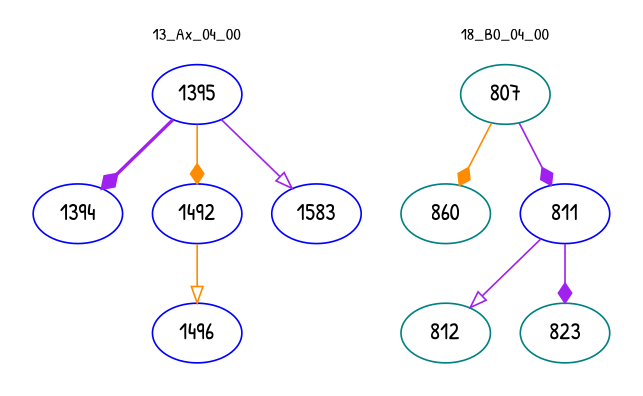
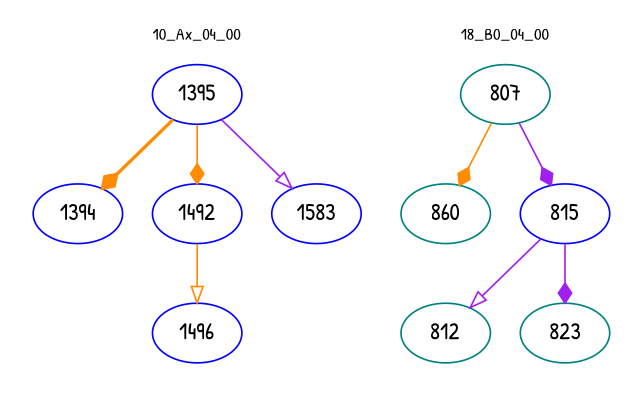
  digraph {
    fontname="Patrick Hand"
    node [color=blue fontname="Patrick Hand"]
    edge [arrowhead=diamond color=darkorange fontname="Patrick Hand" style=solid]
    n1 [label=1395]
    n2 [label=1394]
    n3 [label=1492]
    n4 [label=1583]
    n5 [label=1496]
    n6 [color=teal label=807]
    n7 [color=teal label=860]
-   n8 [label=811]
+   n8 [label=815]
    n9 [color=teal label=812]
    n10 [color=teal label=823]
    subgraph cluster_1 {
      color=white
      fontsize=10
-     label="13_Ax_04_00"
+     label="10_Ax_04_00"
      n1
      n2
      n3
      n4
      n5
    }
    subgraph cluster_2 {
      color=white
      fontsize=10
      label="18_B0_04_00"
      n6
      n7
      n8
      n9
      n10
    }
-   n1 -> n2 [color=purple style=bold]
+   n1 -> n2 [style=bold]
    n1 -> n3
    n1 -> n4 [arrowhead=onormal color=purple]
    n3 -> n5 [arrowhead=onormal]
    n6 -> n7
    n6 -> n8 [color=purple]
    n8 -> n9 [arrowhead=onormal color=purple]
    n8 -> n10 [color=purple]
  }
